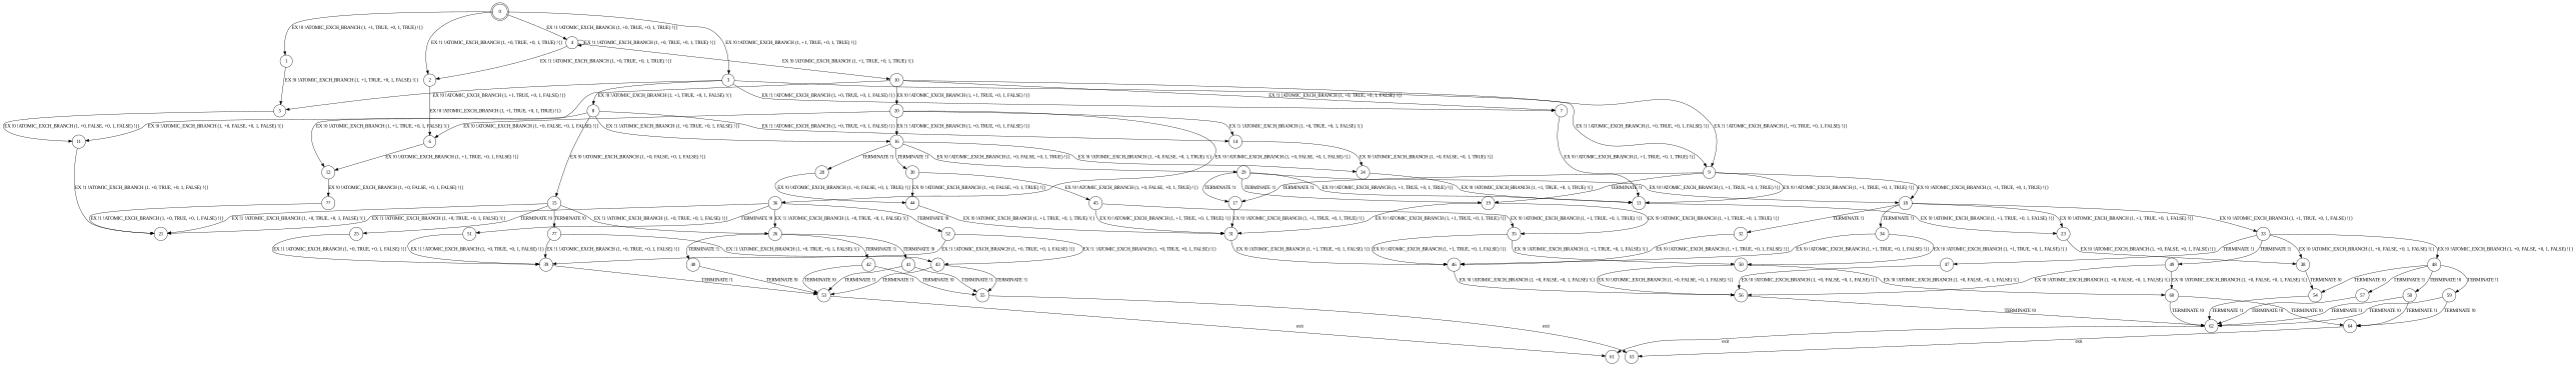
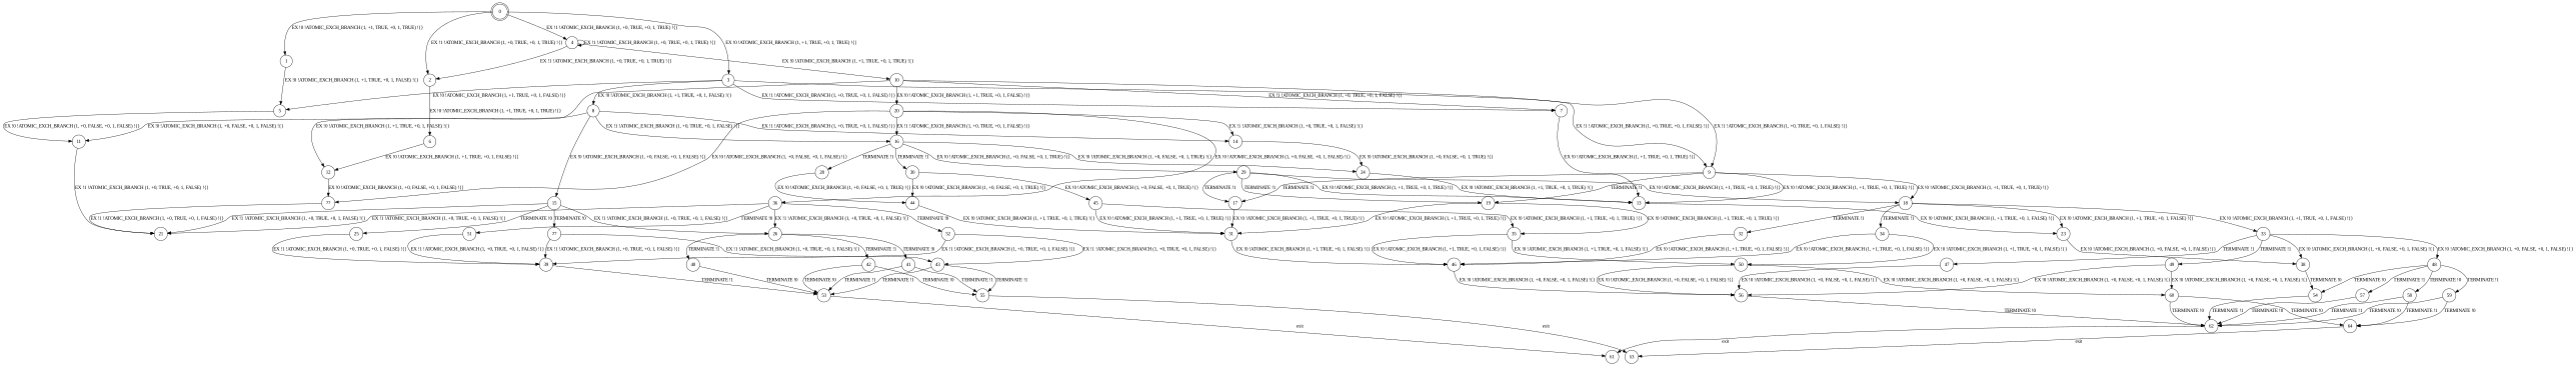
  digraph {
    fontname="Liberation Serif"
    node [fontname="Liberation Serif" shape=circle]
    edge [fontname="Liberation Serif"]
    0 [peripheries=2]
    1
    2
    3
    4
    5
    6
    7
    8
    9
    10
    11
    12
    13
    14
    15
    16
    17
    18
    19
    20
    21
    22
    23
    24
    25
    26
    27
    28
    29
    30
    31
    32
    33
    34
    35
    36
    38
    39
    40
    41
    42
    43
    44
    45
    46
    47
    48
    49
    50
    51
    52
    54
    53
    55
    56
    57
    58
    59
    60
    61
    62
    63
    64
    0 -> 1 [label="EX !0 !ATOMIC_EXCH_BRANCH (1, +1, TRUE, +0, 1, TRUE) !{}"]
    0 -> 2 [label="EX !1 !ATOMIC_EXCH_BRANCH (1, +0, TRUE, +0, 1, TRUE) !{}"]
    0 -> 3 [label="EX !0 !ATOMIC_EXCH_BRANCH (1, +1, TRUE, +0, 1, TRUE) !{}"]
    0 -> 4 [label="EX !1 !ATOMIC_EXCH_BRANCH (1, +0, TRUE, +0, 1, TRUE) !{}"]
    1 -> 5 [label="EX !0 !ATOMIC_EXCH_BRANCH (1, +1, TRUE, +0, 1, FALSE) !{}"]
    2 -> 6 [label="EX !0 !ATOMIC_EXCH_BRANCH (1, +1, TRUE, +0, 1, TRUE) !{}"]
    3 -> 5 [label="EX !0 !ATOMIC_EXCH_BRANCH (1, +1, TRUE, +0, 1, FALSE) !{}"]
    3 -> 7 [label="EX !1 !ATOMIC_EXCH_BRANCH (1, +0, TRUE, +0, 1, FALSE) !{}"]
    3 -> 8 [label="EX !0 !ATOMIC_EXCH_BRANCH (1, +1, TRUE, +0, 1, FALSE) !{}"]
    3 -> 9 [label="EX !1 !ATOMIC_EXCH_BRANCH (1, +0, TRUE, +0, 1, FALSE) !{}"]
    4 -> 2 [label="EX !1 !ATOMIC_EXCH_BRANCH (1, +0, TRUE, +0, 1, TRUE) !{}"]
    4 -> 4 [label="EX !1 !ATOMIC_EXCH_BRANCH (1, +0, TRUE, +0, 1, TRUE) !{}"]
    4 -> 10 [label="EX !0 !ATOMIC_EXCH_BRANCH (1, +1, TRUE, +0, 1, TRUE) !{}"]
    5 -> 11 [label="EX !0 !ATOMIC_EXCH_BRANCH (1, +0, FALSE, +0, 1, FALSE) !{}"]
    6 -> 12 [label="EX !0 !ATOMIC_EXCH_BRANCH (1, +1, TRUE, +0, 1, FALSE) !{}"]
    7 -> 13 [label="EX !0 !ATOMIC_EXCH_BRANCH (1, +1, TRUE, +0, 1, TRUE) !{}"]
    8 -> 11 [label="EX !0 !ATOMIC_EXCH_BRANCH (1, +0, FALSE, +0, 1, FALSE) !{}"]
    8 -> 14 [label="EX !1 !ATOMIC_EXCH_BRANCH (1, +0, TRUE, +0, 1, FALSE) !{}"]
    8 -> 15 [label="EX !0 !ATOMIC_EXCH_BRANCH (1, +0, FALSE, +0, 1, FALSE) !{}"]
    8 -> 16 [label="EX !1 !ATOMIC_EXCH_BRANCH (1, +0, TRUE, +0, 1, FALSE) !{}"]
    9 -> 13 [label="EX !0 !ATOMIC_EXCH_BRANCH (1, +1, TRUE, +0, 1, TRUE) !{}"]
    9 -> 17 [label="TERMINATE !1"]
    9 -> 18 [label="EX !0 !ATOMIC_EXCH_BRANCH (1, +1, TRUE, +0, 1, TRUE) !{}"]
    9 -> 19 [label="TERMINATE !1"]
    10 -> 7 [label="EX !1 !ATOMIC_EXCH_BRANCH (1, +0, TRUE, +0, 1, FALSE) !{}"]
    10 -> 9 [label="EX !1 !ATOMIC_EXCH_BRANCH (1, +0, TRUE, +0, 1, FALSE) !{}"]
    10 -> 12 [label="EX !0 !ATOMIC_EXCH_BRANCH (1, +1, TRUE, +0, 1, FALSE) !{}"]
    10 -> 20 [label="EX !0 !ATOMIC_EXCH_BRANCH (1, +1, TRUE, +0, 1, FALSE) !{}"]
    11 -> 21 [label="EX !1 !ATOMIC_EXCH_BRANCH (1, +0, TRUE, +0, 1, FALSE) !{}"]
    12 -> 22 [label="EX !0 !ATOMIC_EXCH_BRANCH (1, +0, FALSE, +0, 1, FALSE) !{}"]
    13 -> 23 [label="EX !0 !ATOMIC_EXCH_BRANCH (1, +1, TRUE, +0, 1, FALSE) !{}"]
    14 -> 24 [label="EX !0 !ATOMIC_EXCH_BRANCH (1, +0, FALSE, +0, 1, TRUE) !{}"]
    15 -> 21 [label="EX !1 !ATOMIC_EXCH_BRANCH (1, +0, TRUE, +0, 1, FALSE) !{}"]
    15 -> 25 [label="TERMINATE !0"]
    15 -> 26 [label="EX !1 !ATOMIC_EXCH_BRANCH (1, +0, TRUE, +0, 1, FALSE) !{}"]
    15 -> 27 [label="TERMINATE !0"]
    16 -> 24 [label="EX !0 !ATOMIC_EXCH_BRANCH (1, +0, FALSE, +0, 1, TRUE) !{}"]
    16 -> 28 [label="TERMINATE !1"]
    16 -> 29 [label="EX !0 !ATOMIC_EXCH_BRANCH (1, +0, FALSE, +0, 1, TRUE) !{}"]
    16 -> 30 [label="TERMINATE !1"]
    17 -> 31 [label="EX !0 !ATOMIC_EXCH_BRANCH (1, +1, TRUE, +0, 1, TRUE) !{}"]
    18 -> 23 [label="EX !0 !ATOMIC_EXCH_BRANCH (1, +1, TRUE, +0, 1, FALSE) !{}"]
    18 -> 32 [label="TERMINATE !1"]
    18 -> 33 [label="EX !0 !ATOMIC_EXCH_BRANCH (1, +1, TRUE, +0, 1, FALSE) !{}"]
    18 -> 34 [label="TERMINATE !1"]
    19 -> 31 [label="EX !0 !ATOMIC_EXCH_BRANCH (1, +1, TRUE, +0, 1, TRUE) !{}"]
    19 -> 35 [label="EX !0 !ATOMIC_EXCH_BRANCH (1, +1, TRUE, +0, 1, TRUE) !{}"]
    20 -> 14 [label="EX !1 !ATOMIC_EXCH_BRANCH (1, +0, TRUE, +0, 1, FALSE) !{}"]
    20 -> 16 [label="EX !1 !ATOMIC_EXCH_BRANCH (1, +0, TRUE, +0, 1, FALSE) !{}"]
-   20 -> 6 [label="EX !0 !ATOMIC_EXCH_BRANCH (1, +0, FALSE, +0, 1, FALSE) !{}"]
+   20 -> 22 [label="EX !0 !ATOMIC_EXCH_BRANCH (1, +0, FALSE, +0, 1, FALSE) !{}"]
    20 -> 36 [label="EX !0 !ATOMIC_EXCH_BRANCH (1, +0, FALSE, +0, 1, FALSE) !{}"]
    22 -> 21 [label="EX !1 !ATOMIC_EXCH_BRANCH (1, +0, TRUE, +0, 1, FALSE) !{}"]
    23 -> 38 [label="EX !0 !ATOMIC_EXCH_BRANCH (1, +0, FALSE, +0, 1, FALSE) !{}"]
    24 -> 13 [label="EX !0 !ATOMIC_EXCH_BRANCH (1, +1, TRUE, +0, 1, TRUE) !{}"]
    25 -> 39 [label="EX !1 !ATOMIC_EXCH_BRANCH (1, +0, TRUE, +0, 1, FALSE) !{}"]
    26 -> 40 [label="TERMINATE !1"]
    26 -> 41 [label="TERMINATE !0"]
    26 -> 42 [label="TERMINATE !1"]
    27 -> 39 [label="EX !1 !ATOMIC_EXCH_BRANCH (1, +0, TRUE, +0, 1, FALSE) !{}"]
    27 -> 43 [label="EX !1 !ATOMIC_EXCH_BRANCH (1, +0, TRUE, +0, 1, FALSE) !{}"]
    28 -> 44 [label="EX !0 !ATOMIC_EXCH_BRANCH (1, +0, FALSE, +0, 1, TRUE) !{}"]
    29 -> 13 [label="EX !0 !ATOMIC_EXCH_BRANCH (1, +1, TRUE, +0, 1, TRUE) !{}"]
    29 -> 17 [label="TERMINATE !1"]
    29 -> 18 [label="EX !0 !ATOMIC_EXCH_BRANCH (1, +1, TRUE, +0, 1, TRUE) !{}"]
    29 -> 19 [label="TERMINATE !1"]
    30 -> 44 [label="EX !0 !ATOMIC_EXCH_BRANCH (1, +0, FALSE, +0, 1, TRUE) !{}"]
    30 -> 45 [label="EX !0 !ATOMIC_EXCH_BRANCH (1, +0, FALSE, +0, 1, TRUE) !{}"]
    31 -> 46 [label="EX !0 !ATOMIC_EXCH_BRANCH (1, +1, TRUE, +0, 1, FALSE) !{}"]
    32 -> 46 [label="EX !0 !ATOMIC_EXCH_BRANCH (1, +1, TRUE, +0, 1, FALSE) !{}"]
    33 -> 38 [label="EX !0 !ATOMIC_EXCH_BRANCH (1, +0, FALSE, +0, 1, FALSE) !{}"]
    33 -> 47 [label="TERMINATE !1"]
    33 -> 48 [label="EX !0 !ATOMIC_EXCH_BRANCH (1, +0, FALSE, +0, 1, FALSE) !{}"]
    33 -> 49 [label="TERMINATE !1"]
    34 -> 46 [label="EX !0 !ATOMIC_EXCH_BRANCH (1, +1, TRUE, +0, 1, FALSE) !{}"]
    34 -> 50 [label="EX !0 !ATOMIC_EXCH_BRANCH (1, +1, TRUE, +0, 1, FALSE) !{}"]
    35 -> 46 [label="EX !0 !ATOMIC_EXCH_BRANCH (1, +1, TRUE, +0, 1, FALSE) !{}"]
    35 -> 50 [label="EX !0 !ATOMIC_EXCH_BRANCH (1, +1, TRUE, +0, 1, FALSE) !{}"]
    36 -> 21 [label="EX !1 !ATOMIC_EXCH_BRANCH (1, +0, TRUE, +0, 1, FALSE) !{}"]
    36 -> 26 [label="EX !1 !ATOMIC_EXCH_BRANCH (1, +0, TRUE, +0, 1, FALSE) !{}"]
    36 -> 51 [label="TERMINATE !0"]
    36 -> 52 [label="TERMINATE !0"]
    38 -> 54 [label="TERMINATE !0"]
    39 -> 53 [label="TERMINATE !1"]
    40 -> 53 [label="TERMINATE !0"]
    41 -> 53 [label="TERMINATE !1"]
    41 -> 55 [label="TERMINATE !1"]
    42 -> 53 [label="TERMINATE !0"]
    42 -> 55 [label="TERMINATE !0"]
    43 -> 53 [label="TERMINATE !1"]
    43 -> 55 [label="TERMINATE !1"]
    44 -> 31 [label="EX !0 !ATOMIC_EXCH_BRANCH (1, +1, TRUE, +0, 1, TRUE) !{}"]
    45 -> 31 [label="EX !0 !ATOMIC_EXCH_BRANCH (1, +1, TRUE, +0, 1, TRUE) !{}"]
    45 -> 35 [label="EX !0 !ATOMIC_EXCH_BRANCH (1, +1, TRUE, +0, 1, TRUE) !{}"]
    46 -> 56 [label="EX !0 !ATOMIC_EXCH_BRANCH (1, +0, FALSE, +0, 1, FALSE) !{}"]
    47 -> 56 [label="EX !0 !ATOMIC_EXCH_BRANCH (1, +0, FALSE, +0, 1, FALSE) !{}"]
    48 -> 54 [label="TERMINATE !0"]
    48 -> 57 [label="TERMINATE !1"]
    48 -> 58 [label="TERMINATE !0"]
    48 -> 59 [label="TERMINATE !1"]
    49 -> 56 [label="EX !0 !ATOMIC_EXCH_BRANCH (1, +0, FALSE, +0, 1, FALSE) !{}"]
    49 -> 60 [label="EX !0 !ATOMIC_EXCH_BRANCH (1, +0, FALSE, +0, 1, FALSE) !{}"]
    50 -> 56 [label="EX !0 !ATOMIC_EXCH_BRANCH (1, +0, FALSE, +0, 1, FALSE) !{}"]
    50 -> 60 [label="EX !0 !ATOMIC_EXCH_BRANCH (1, +0, FALSE, +0, 1, FALSE) !{}"]
    51 -> 39 [label="EX !1 !ATOMIC_EXCH_BRANCH (1, +0, TRUE, +0, 1, FALSE) !{}"]
    52 -> 39 [label="EX !1 !ATOMIC_EXCH_BRANCH (1, +0, TRUE, +0, 1, FALSE) !{}"]
    52 -> 43 [label="EX !1 !ATOMIC_EXCH_BRANCH (1, +0, TRUE, +0, 1, FALSE) !{}"]
    54 -> 62 [label="TERMINATE !1"]
    53 -> 61 [label=exit]
    55 -> 63 [label=exit]
    56 -> 62 [label="TERMINATE !0"]
    57 -> 62 [label="TERMINATE !0"]
    58 -> 62 [label="TERMINATE !1"]
    58 -> 64 [label="TERMINATE !1"]
    59 -> 62 [label="TERMINATE !0"]
    59 -> 64 [label="TERMINATE !0"]
    60 -> 62 [label="TERMINATE !0"]
    60 -> 64 [label="TERMINATE !0"]
    62 -> 61 [label=exit]
    64 -> 63 [label=exit]
  }
